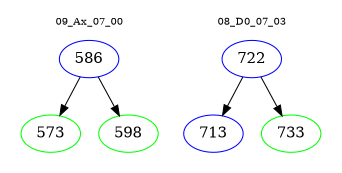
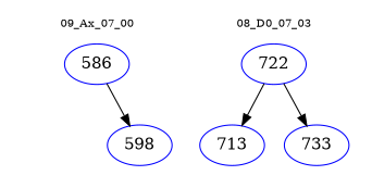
  digraph {
    node [color=blue]
    edge [color=black]
    n1 [label=586]
-   n2 [color=green label=573]
-   n3 [color=green label=598]
+   n3 [label=598]
    n4 [label=722]
    n5 [label=713]
-   n6 [color=green label=733]
+   n6 [label=733]
    subgraph cluster_1 {
      color=white
      fontsize=10
      label="09_Ax_07_00"
      n1
-     n2
      n3
    }
    subgraph cluster_2 {
      color=white
      fontsize=10
      label="08_D0_07_03"
      n4
      n5
      n6
    }
-   n1 -> n2
    n1 -> n3
    n4 -> n5
    n4 -> n6
  }
